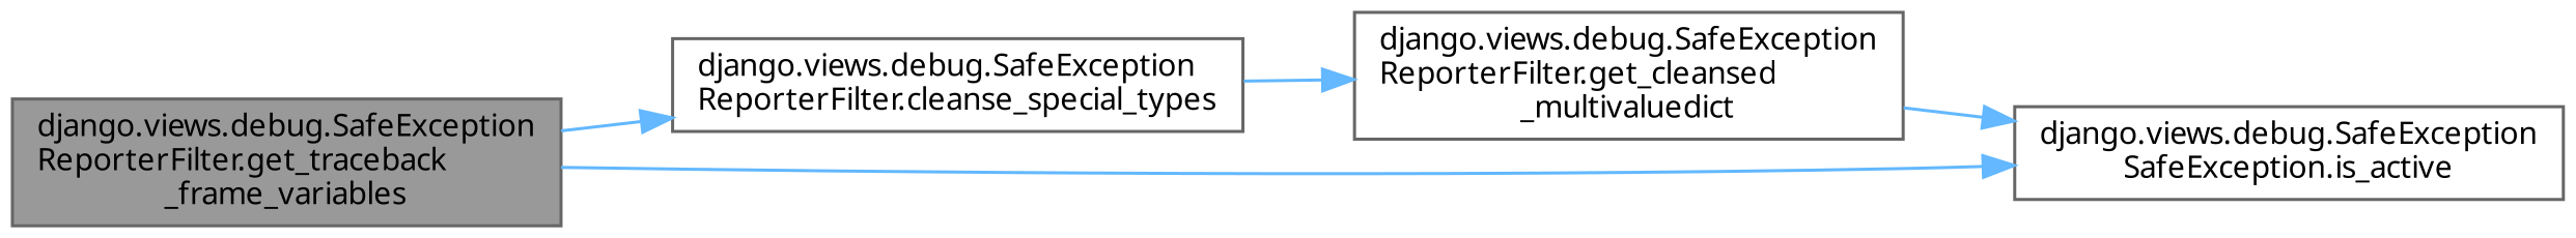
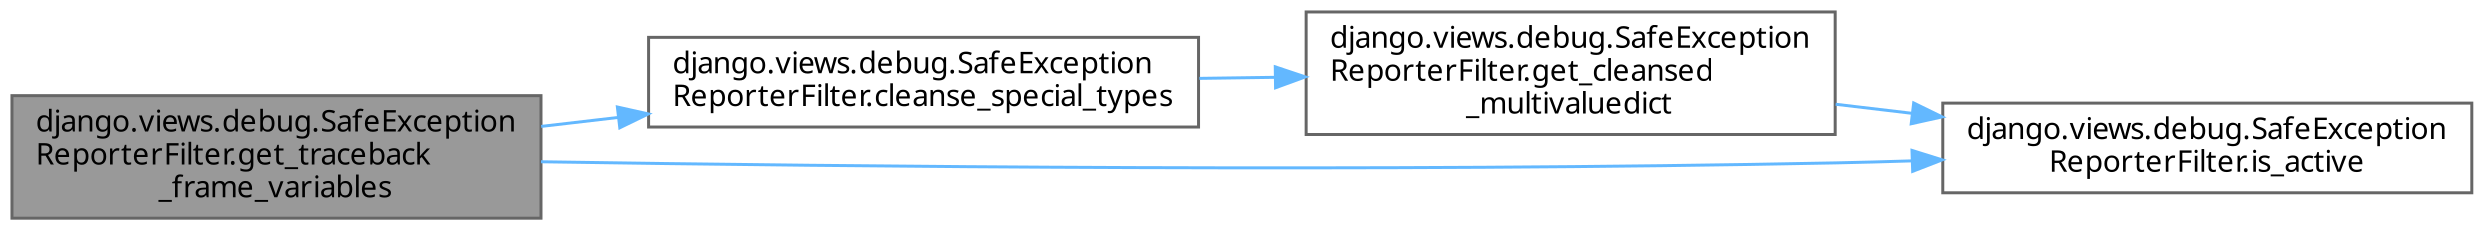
  digraph {
    rankdir=LR
    fontname="Noto Sans"
    node [color=grey40 fillcolor=white fontname="Noto Sans" fontsize=10 shape=box style=filled]
    edge [color=steelblue1 fontname="Noto Sans" fontsize=10 labelfontname=Helvetica labelfontsize=10 style=solid]
    n1 [color=gray40 fillcolor=grey60 fontcolor=black height=0.2 label="django.views.debug.SafeException\lReporterFilter.get_traceback\l_frame_variables" width=0.4]
    n2 [height=0.2 label="django.views.debug.SafeException\lReporterFilter.cleanse_special_types" width=0.4]
-   n3 [height=0.2 label="django.views.debug.SafeException\lSafeException.is_active" width=0.4]
+   n3 [height=0.2 label="django.views.debug.SafeException\lReporterFilter.is_active" width=0.4]
    n4 [height=0.2 label="django.views.debug.SafeException\lReporterFilter.get_cleansed\l_multivaluedict" width=0.4]
    n1 -> n2
    n1 -> n3
    n2 -> n4
    n4 -> n3
  }
